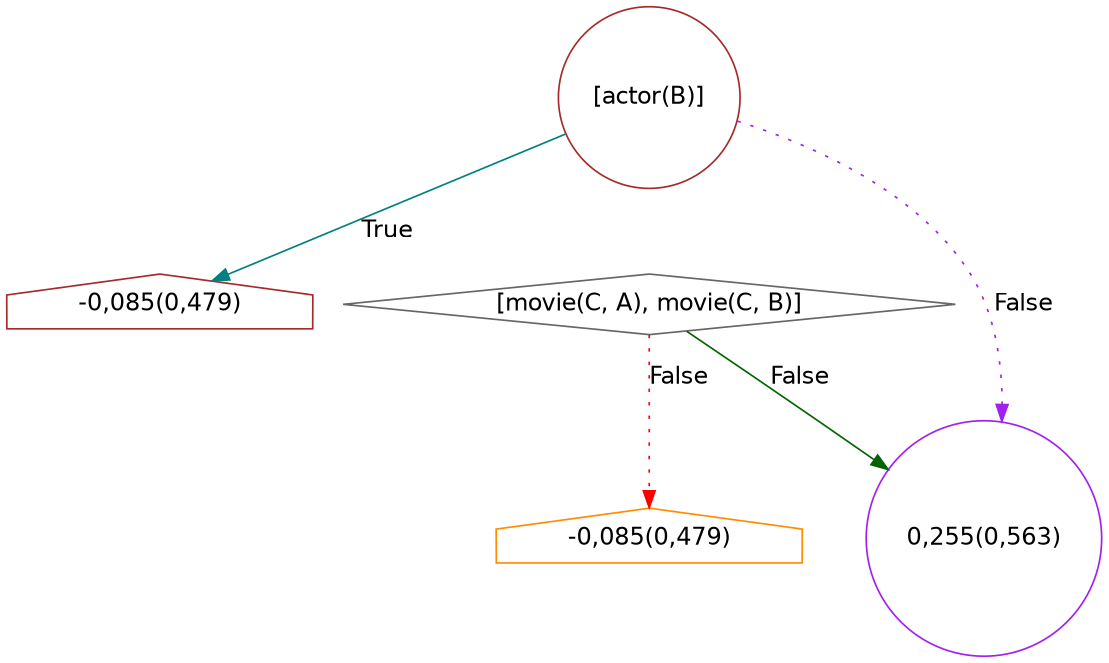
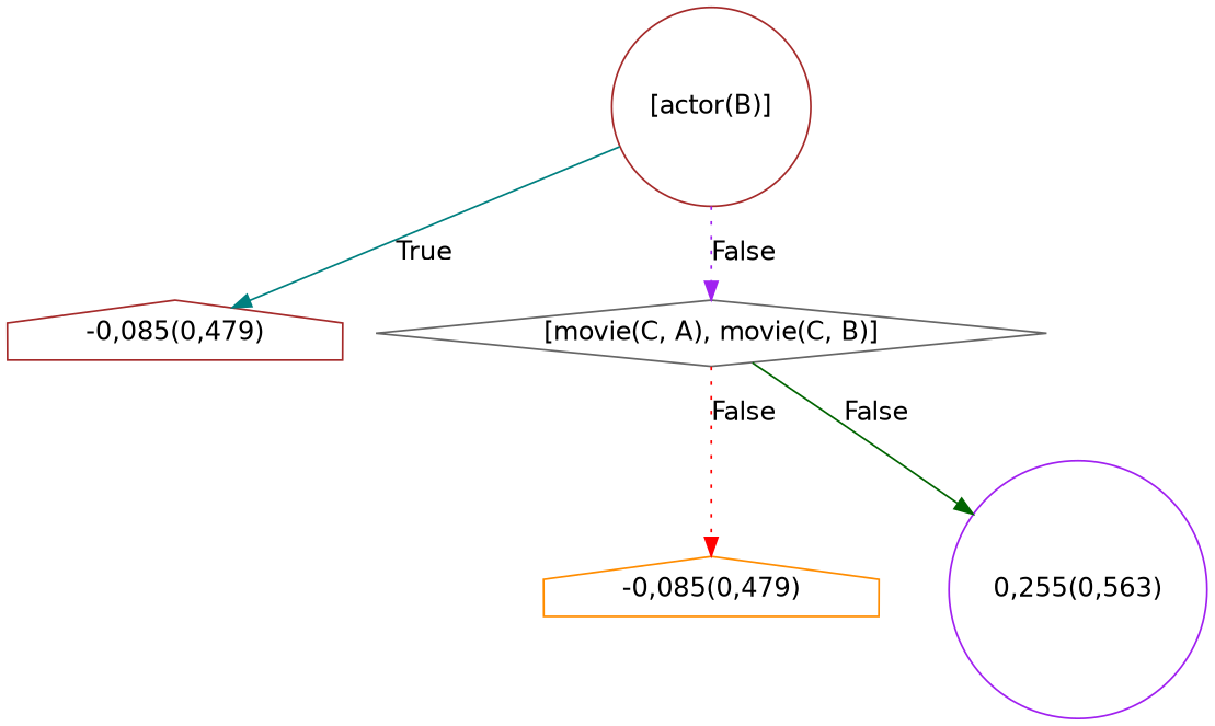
  digraph {
    fontname="DejaVu Sans"
    node [color=brown fontname="DejaVu Sans" shape=circle]
    edge [fontname="DejaVu Sans" style=solid]
    n1 [label="[actor(B)]"]
    n2 [label="-0,085(0,479)" shape=house]
    n3 [color=gray40 label="[movie(C, A), movie(C, B)]" shape=diamond]
    n4 [color=purple label="0,255(0,563)"]
    n5 [color=darkorange label="-0,085(0,479)" shape=house]
    n1 -> n2 [color=teal label=True]
-   n1 -> n4 [color=purple label=False style=dotted]
+   n1 -> n3 [color=purple label=False style=dotted]
    n3 -> n4 [color=darkgreen label=False]
    n3 -> n5 [color=red label=False style=dotted]
  }
